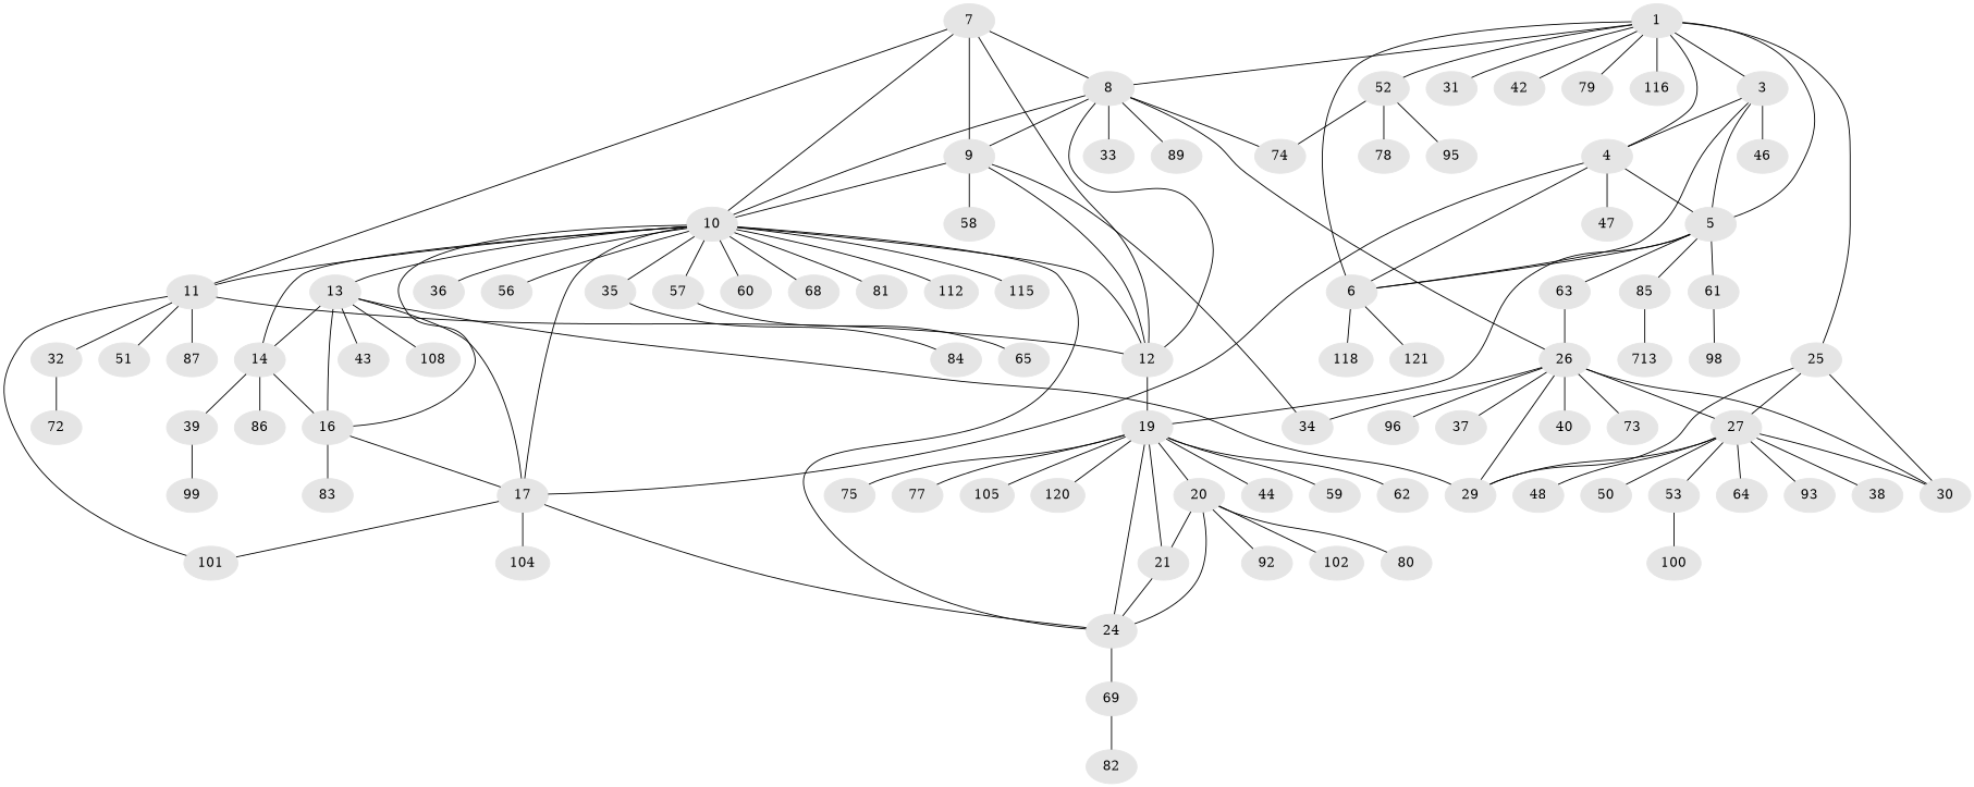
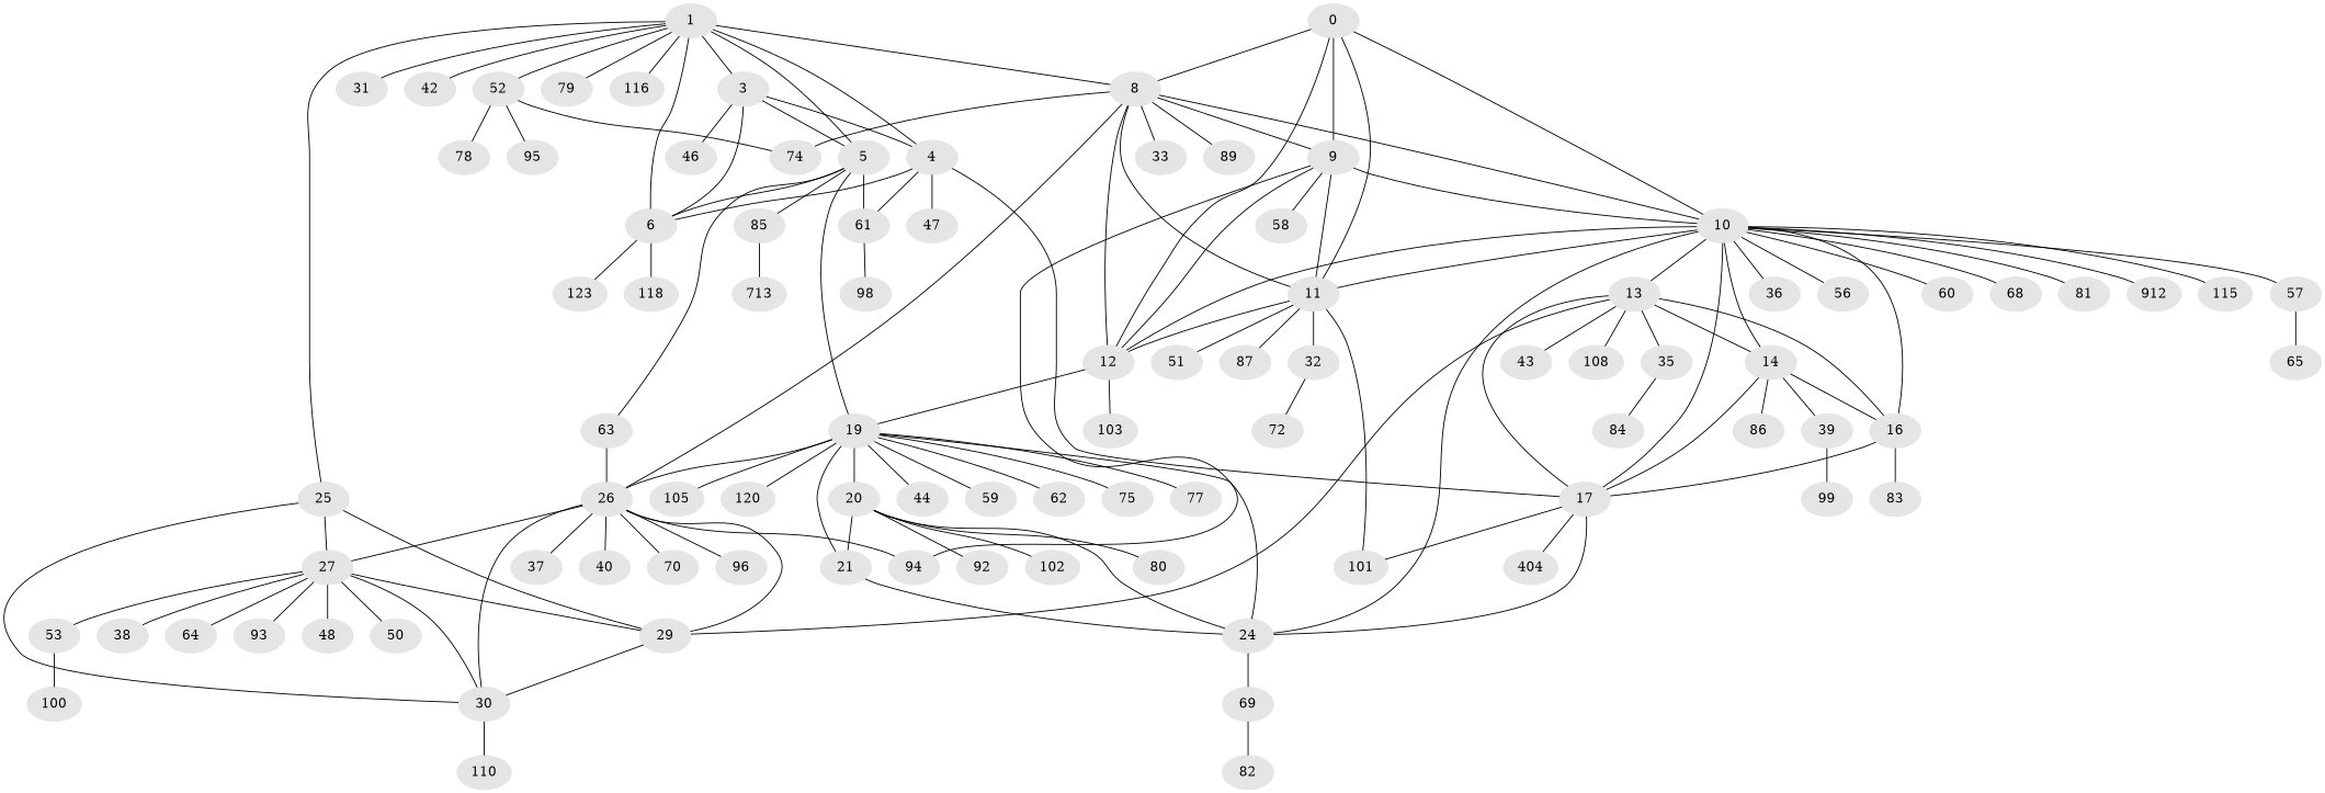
  graph {
    node [color=gray90 style=filled]
    1 [super="+2"]
    3
    4 [super="+45"]
    5 [super="+54"]
    6 [super="+73"]
    8 [super="+106"]
    25
    31
    42
    52 [super="+90"]
    79
    116
    46
    17 [super="+109"]
    47
    19 [super="+23"]
    61
    63
    85
    118
-   123 [label=121]
+   123
    9 [super="+117"]
    10 [super="+15"]
    11 [super="+119"]
    12
    26 [super="+28"]
    33
    74
    89
    29 [super="+97"]
    27 [super="+71"]
    30 [super="+107"]
    78
    95
    24 [super="+111"]
    101
-   104 [super="+114"]
+   104 [super="+114" label=404]
    20 [super="+22"]
    21 [super="+91"]
    44
    59
    62
    75
    77
    105
    120
    98
    n48 [label=713]
-   7 [super="+67"]
-   34
+   7 [super="+67" label=0]
+   34 [label=94]
    58
    13 [super="+88"]
    14 [super="+18"]
    16 [super="+41"]
    35
    36
    56
    57
    60 [super="+66"]
    68
    81
-   112
+   112 [label=912]
    115 [super="+121"]
    32
    51
    87
+   103
    37
    40
-   70 [label=73]
+   70
    96
    43
    108
    39
    86
    83
    69
    84 [super="+94"]
    65
    72
    99
    80
    92
    102
    82
    38 [super="+49"]
    48
    50
    53 [super="+55"]
    64
    93
+   110
    100
    1 -- 3 [weight=2]
    1 -- 4 [weight=2]
    1 -- 5 [weight=2]
    1 -- 6 [weight=2]
    1 -- 8
    1 -- 25
    1 -- 31
    1 -- 42
    1 -- 52
    1 -- 79
    1 -- 116
    3 -- 4
    3 -- 5
    3 -- 6
    3 -- 46
-   4 -- 5
+   4 -- 61
    4 -- 6
    4 -- 17
    4 -- 47
    5 -- 6
    5 -- 19
    5 -- 61
    5 -- 63
    5 -- 85
    6 -- 118
    6 -- 123
    8 -- 9
    8 -- 10
+   8 -- 11
    8 -- 12
    8 -- 26
    8 -- 33
    8 -- 74
    8 -- 89
    25 -- 29
    25 -- 27
    25 -- 30
    52 -- 74
    52 -- 78
    52 -- 95
    17 -- 24
    17 -- 101
    17 -- 104
+   19 -- 26
    19 -- 24 [weight=2]
    19 -- 20 [weight=4]
    19 -- 21 [weight=2]
    19 -- 44
    19 -- 59
    19 -- 62
    19 -- 75
    19 -- 77
    19 -- 105
    19 -- 120
    61 -- 98
    63 -- 26 [weight=2]
    85 -- n48
    9 -- 10
+   9 -- 11
    9 -- 12
    9 -- 34
    9 -- 58
    10 -- 17
    10 -- 11
    10 -- 12
    10 -- 24
    10 -- 13
    10 -- 14 [weight=2]
    10 -- 16
-   10 -- 35
+   13 -- 35
    10 -- 36
    10 -- 56
    10 -- 57
    10 -- 60
    10 -- 68
    10 -- 81
    10 -- 112
    10 -- 115
    11 -- 12
    11 -- 101
    11 -- 32
    11 -- 51
    11 -- 87
    12 -- 19
+   12 -- 103
    26 -- 29 [weight=2]
    26 -- 27 [weight=2]
    26 -- 30 [weight=2]
    26 -- 34
    26 -- 37
    26 -- 40
    26 -- 70
    26 -- 96
+   29 -- 30
    27 -- 29
    27 -- 30
    27 -- 38
    27 -- 48
    27 -- 50
    27 -- 53
    27 -- 64
    27 -- 93
+   30 -- 110
    24 -- 69
    20 -- 24 [weight=2]
    20 -- 21 [weight=2]
    20 -- 80
    20 -- 92
    20 -- 102
    21 -- 24
    7 -- 8
    7 -- 9
    7 -- 10
    7 -- 11
    7 -- 12
    13 -- 17
    13 -- 29
    13 -- 14 [weight=2]
    13 -- 16
    13 -- 43
    13 -- 108
+   14 -- 17 [weight=2]
    14 -- 16 [weight=2]
    14 -- 39
    14 -- 86
    16 -- 17
    16 -- 83
    35 -- 84
    57 -- 65
    32 -- 72
    39 -- 99
    69 -- 82
    53 -- 100
  }
